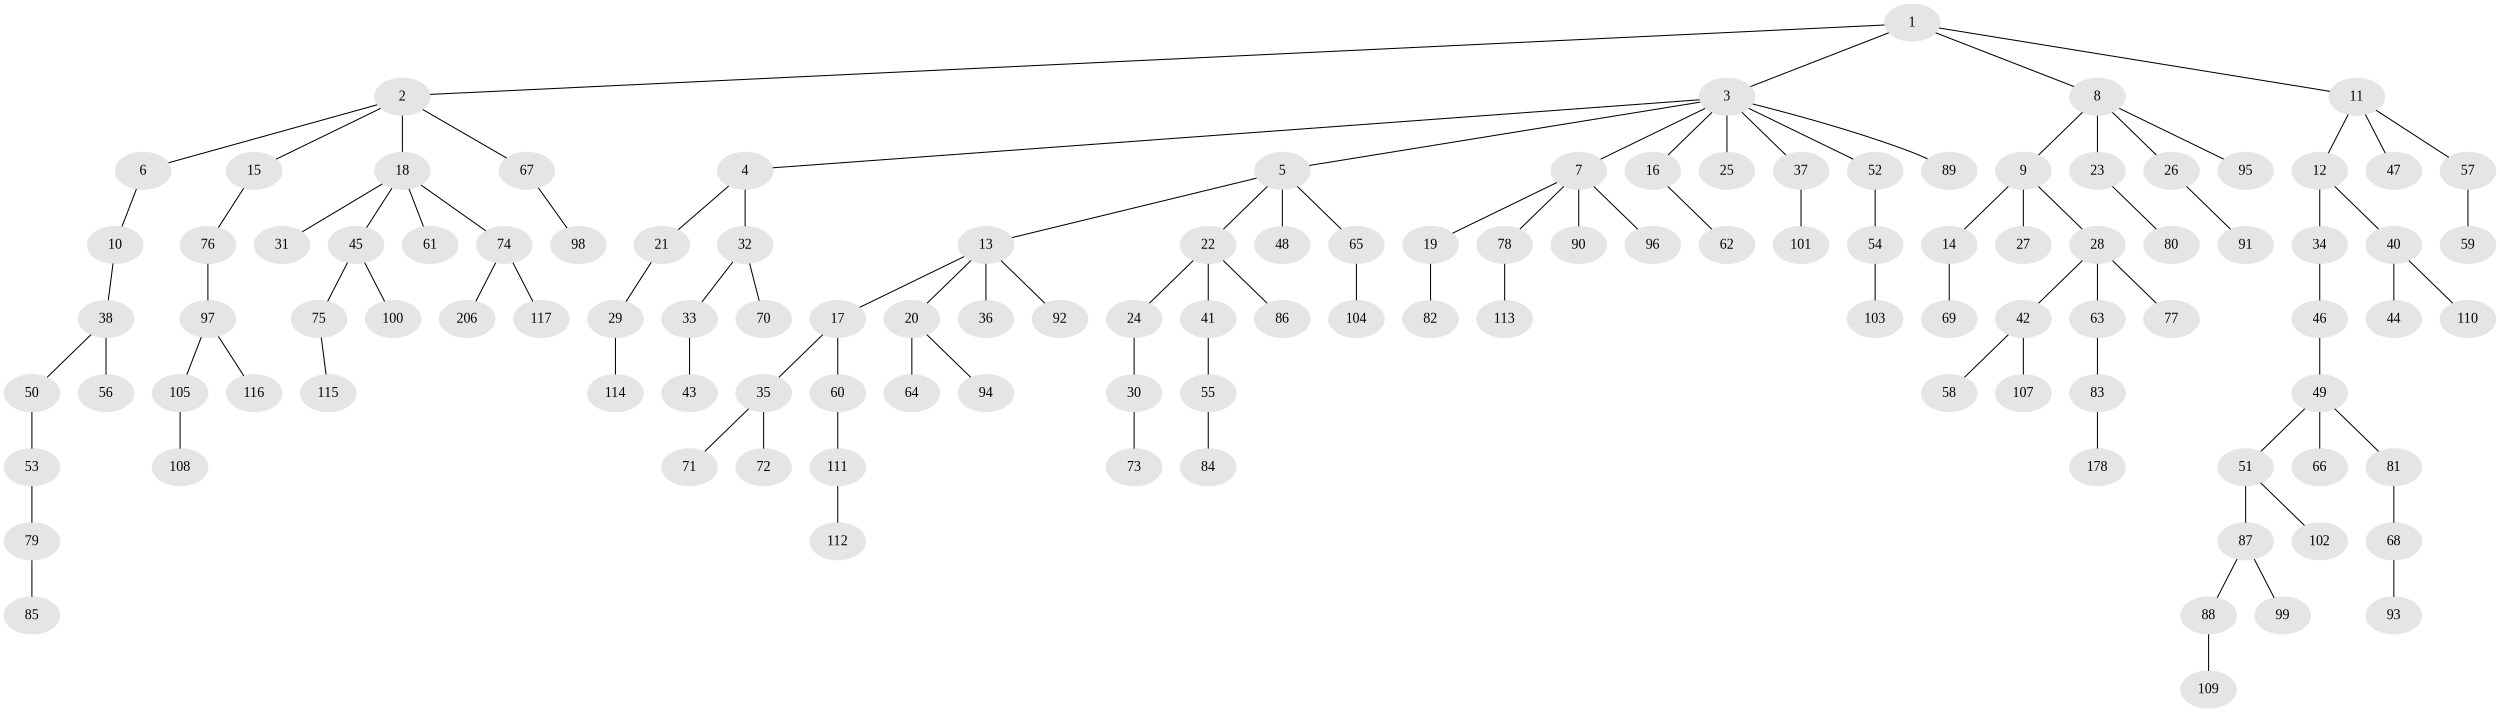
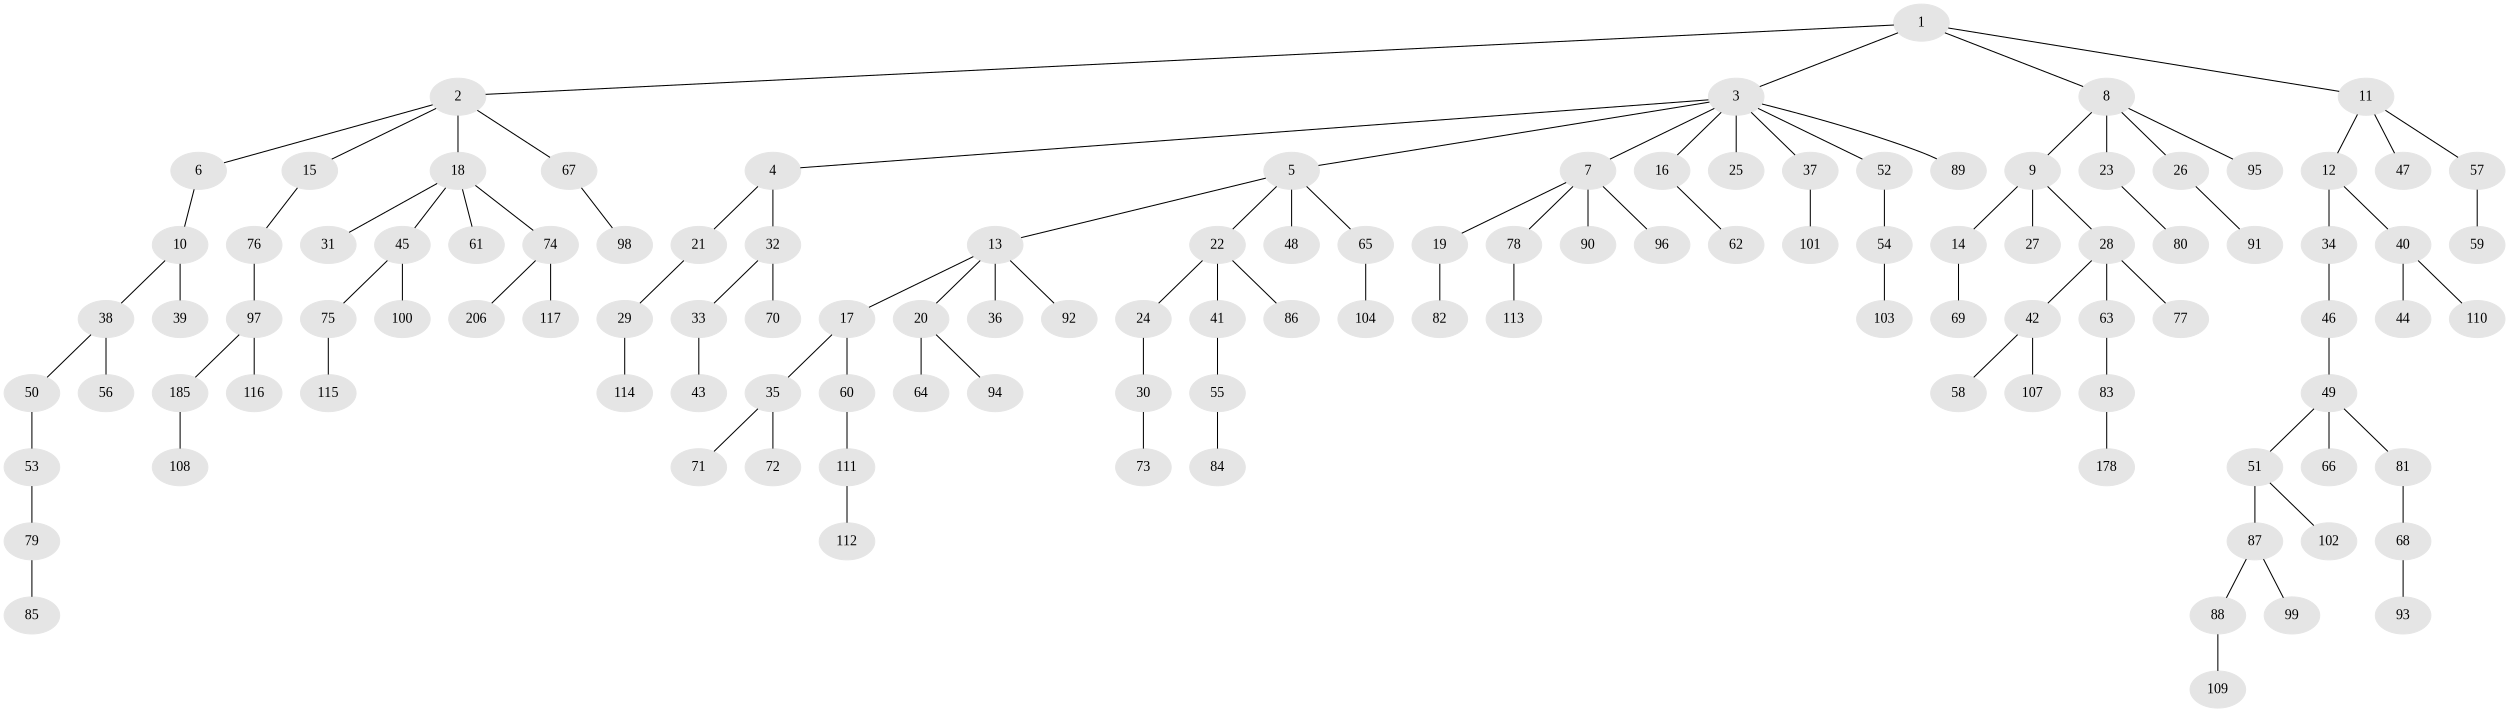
  graph {
    fontname="Liberation Serif"
    node [color=gray90 fontname="Liberation Serif" style=filled]
    edge [fontname="Liberation Serif"]
    1
    2
    3
    8
    11
    6
    15
    18
    67
    4
    5
    7
    16
    25
    37
    52
    89
    9
    23
    26
    95
    12
    47
    57
    10
    76
    31
    45
    61
    74
    98
    21
    32
    13
    22
    48
    65
    19
    78
    90
    96
    62
    101
    54
    29
    33
    70
    17
    20
    36
    92
    24
    41
    86
    104
    38
+   39
    82
    113
    14
    27
    28
    80
    91
    69
    42
    63
    77
    50
    56
    34
    40
    59
    46
    44
    110
    35
    60
    64
    94
    97
    71
    72
    111
    75
    100
    n87 [label=206]
    117
    114
    30
    55
    73
    58
    107
    83
    43
    49
    53
    84
    115
    51
    66
    81
    87
    102
    68
    79
    88
    99
    103
    85
    112
    n113 [label=178]
    93
-   105
+   105 [label=185]
    116
    109
    108
    1 -- 2
    1 -- 3
    1 -- 8
    1 -- 11
    2 -- 6
    2 -- 15
    2 -- 18
    2 -- 67
    3 -- 4
    3 -- 5
    3 -- 7
    3 -- 16
    3 -- 25
    3 -- 37
    3 -- 52
    3 -- 89
    8 -- 9
    8 -- 23
    8 -- 26
    8 -- 95
    11 -- 12
    11 -- 47
    11 -- 57
    6 -- 10
    15 -- 76
    18 -- 31
    18 -- 45
    18 -- 61
    18 -- 74
    67 -- 98
    4 -- 21
    4 -- 32
    5 -- 13
    5 -- 22
    5 -- 48
    5 -- 65
    7 -- 19
    7 -- 78
    7 -- 90
    7 -- 96
    16 -- 62
    37 -- 101
    52 -- 54
    9 -- 14
    9 -- 27
    9 -- 28
    23 -- 80
    26 -- 91
    12 -- 34
    12 -- 40
    57 -- 59
    10 -- 38
+   10 -- 39
    76 -- 97
    45 -- 75
    45 -- 100
    74 -- n87
    74 -- 117
    21 -- 29
    32 -- 33
    32 -- 70
    13 -- 17
    13 -- 20
    13 -- 36
    13 -- 92
    22 -- 24
    22 -- 41
    22 -- 86
    65 -- 104
    19 -- 82
    78 -- 113
    54 -- 103
    29 -- 114
    33 -- 43
    17 -- 35
    17 -- 60
    20 -- 64
    20 -- 94
    24 -- 30
    41 -- 55
    38 -- 50
    38 -- 56
    14 -- 69
    28 -- 42
    28 -- 63
    28 -- 77
    42 -- 58
    42 -- 107
    63 -- 83
    50 -- 53
    34 -- 46
    40 -- 44
    40 -- 110
    46 -- 49
    35 -- 71
    35 -- 72
    60 -- 111
    97 -- 105
    97 -- 116
    111 -- 112
    75 -- 115
    30 -- 73
    55 -- 84
    83 -- n113
    49 -- 51
    49 -- 66
    49 -- 81
    53 -- 79
    51 -- 87
    51 -- 102
    81 -- 68
    87 -- 88
    87 -- 99
    68 -- 93
    79 -- 85
    88 -- 109
    105 -- 108
  }
